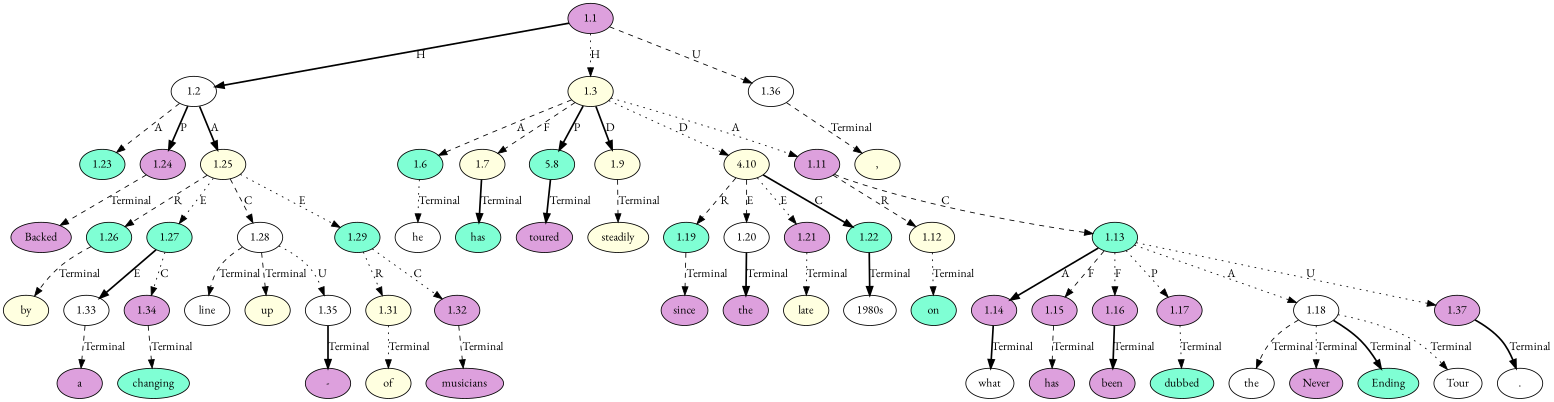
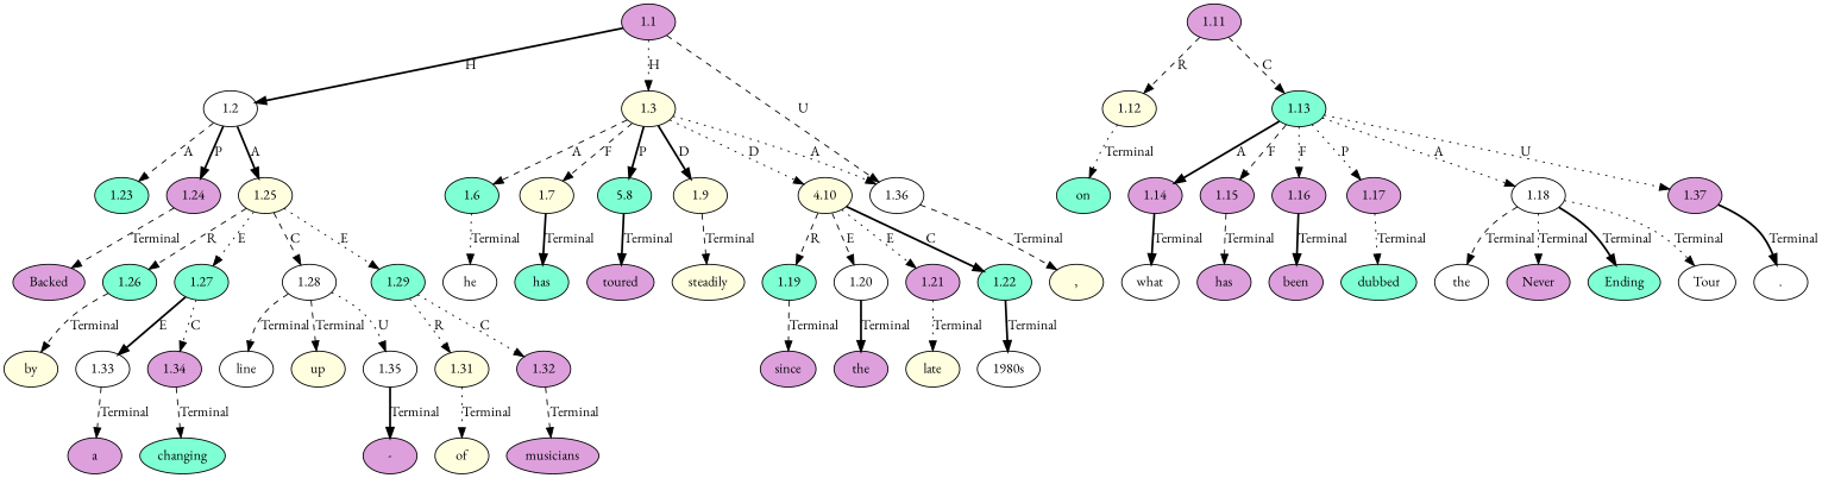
  digraph {
    fontname="EB Garamond"
    node [fillcolor=plum fontname="EB Garamond" ordering=out style=filled]
    edge [fontname="EB Garamond" ordering=out style=dashed]
    n1 [label=Backed]
    n2 [fillcolor=lightyellow label=","]
    n3 [fillcolor=white label=he]
    n4 [fillcolor=aquamarine label=has]
    n5 [label=toured]
    n6 [fillcolor=lightyellow label=steadily]
    n7 [label=since]
    n8 [label=the]
    n9 [fillcolor=lightyellow label=late]
    n10 [fillcolor=white label="1980s"]
    n11 [fillcolor=aquamarine label=on]
    n12 [fillcolor=lightyellow label=by]
    n13 [fillcolor=white label=what]
    n14 [label=has]
    n15 [label=been]
    n16 [fillcolor=aquamarine label=dubbed]
    n17 [fillcolor=white label=the]
    n18 [label=Never]
    n19 [fillcolor=aquamarine label=Ending]
    n20 [fillcolor=white label=Tour]
    n21 [fillcolor=white label="."]
    n22 [label=a]
    n23 [fillcolor=aquamarine label=changing]
    n24 [fillcolor=white label=line]
    n25 [label="-"]
    n26 [fillcolor=lightyellow label=up]
    n27 [fillcolor=lightyellow label=of]
    n28 [label=musicians]
    n29 [label=1.1]
    n30 [fillcolor=white label=1.2]
    n31 [fillcolor=lightyellow label=1.3]
    n32 [fillcolor=white label=1.36]
    n33 [fillcolor=aquamarine label=1.23]
    n34 [label=1.24]
    n35 [fillcolor=lightyellow label=1.25]
    n36 [fillcolor=aquamarine label=1.6]
    n37 [fillcolor=lightyellow label=1.7]
    n38 [fillcolor=aquamarine label=5.8]
    n39 [fillcolor=lightyellow label=1.9]
    n40 [fillcolor=lightyellow label=4.10]
    n41 [label=1.11]
    n42 [fillcolor=aquamarine label=1.26]
    n43 [fillcolor=aquamarine label=1.27]
    n44 [fillcolor=white label=1.28]
    n45 [fillcolor=aquamarine label=1.29]
    n46 [fillcolor=aquamarine label=1.19]
    n47 [fillcolor=white label=1.20]
    n48 [label=1.21]
    n49 [fillcolor=aquamarine label=1.22]
    n50 [fillcolor=lightyellow label=1.12]
    n51 [fillcolor=aquamarine label=1.13]
    n52 [label=1.14]
    n53 [label=1.15]
    n54 [label=1.16]
    n55 [label=1.17]
    n56 [fillcolor=white label=1.18]
    n57 [label=1.37]
    n58 [fillcolor=white label=1.33]
    n59 [label=1.34]
    n60 [fillcolor=white label=1.35]
    n61 [fillcolor=lightyellow label=1.31]
    n62 [label=1.32]
    n29 -> n30 [label=H style=bold]
    n29 -> n31 [label=H style=dotted]
    n29 -> n32 [label=U]
    n30 -> n33 [label=A]
    n30 -> n34 [label=P style=bold]
    n30 -> n35 [label=A style=bold]
    n31 -> n36 [label=A]
    n31 -> n37 [label=F]
    n31 -> n38 [label=P style=bold]
    n31 -> n39 [label=D style=bold]
    n31 -> n40 [label=D style=dotted]
-   n31 -> n41 [label=A style=dotted]
+   n31 -> n32 [label=A style=dotted]
    n32 -> n2 [label=Terminal]
    n34 -> n1 [label=Terminal]
    n35 -> n42 [label=R]
    n35 -> n43 [label=E style=dotted]
    n35 -> n44 [label=C]
    n35 -> n45 [label=E style=dotted]
    n36 -> n3 [label=Terminal style=dotted]
    n37 -> n4 [label=Terminal style=bold]
    n38 -> n5 [label=Terminal style=bold]
    n39 -> n6 [label=Terminal]
    n40 -> n46 [label=R]
    n40 -> n47 [label=E]
    n40 -> n48 [label=E style=dotted]
    n40 -> n49 [label=C style=bold]
    n41 -> n50 [label=R]
    n41 -> n51 [label=C]
    n42 -> n12 [label=Terminal]
    n43 -> n58 [label=E style=bold]
    n43 -> n59 [label=C style=dotted]
    n44 -> n24 [label=Terminal]
    n44 -> n26 [label=Terminal]
    n44 -> n60 [label=U style=dotted]
    n45 -> n61 [label=R style=dotted]
    n45 -> n62 [label=C style=dotted]
    n46 -> n7 [label=Terminal]
    n47 -> n8 [label=Terminal style=bold]
    n48 -> n9 [label=Terminal style=dotted]
    n49 -> n10 [label=Terminal style=bold]
    n50 -> n11 [label=Terminal style=dotted]
    n51 -> n52 [label=A style=bold]
    n51 -> n53 [label=F]
    n51 -> n54 [label=F style=dotted]
    n51 -> n55 [label=P style=dotted]
    n51 -> n56 [label=A style=dotted]
    n51 -> n57 [label=U style=dotted]
    n52 -> n13 [label=Terminal style=bold]
    n53 -> n14 [label=Terminal]
    n54 -> n15 [label=Terminal style=bold]
    n55 -> n16 [label=Terminal style=dotted]
    n56 -> n17 [label=Terminal]
    n56 -> n18 [label=Terminal style=dotted]
    n56 -> n19 [label=Terminal style=bold]
    n56 -> n20 [label=Terminal style=dotted]
    n57 -> n21 [label=Terminal style=bold]
    n58 -> n22 [label=Terminal]
    n59 -> n23 [label=Terminal]
    n60 -> n25 [label=Terminal style=bold]
    n61 -> n27 [label=Terminal style=dotted]
    n62 -> n28 [label=Terminal]
  }
